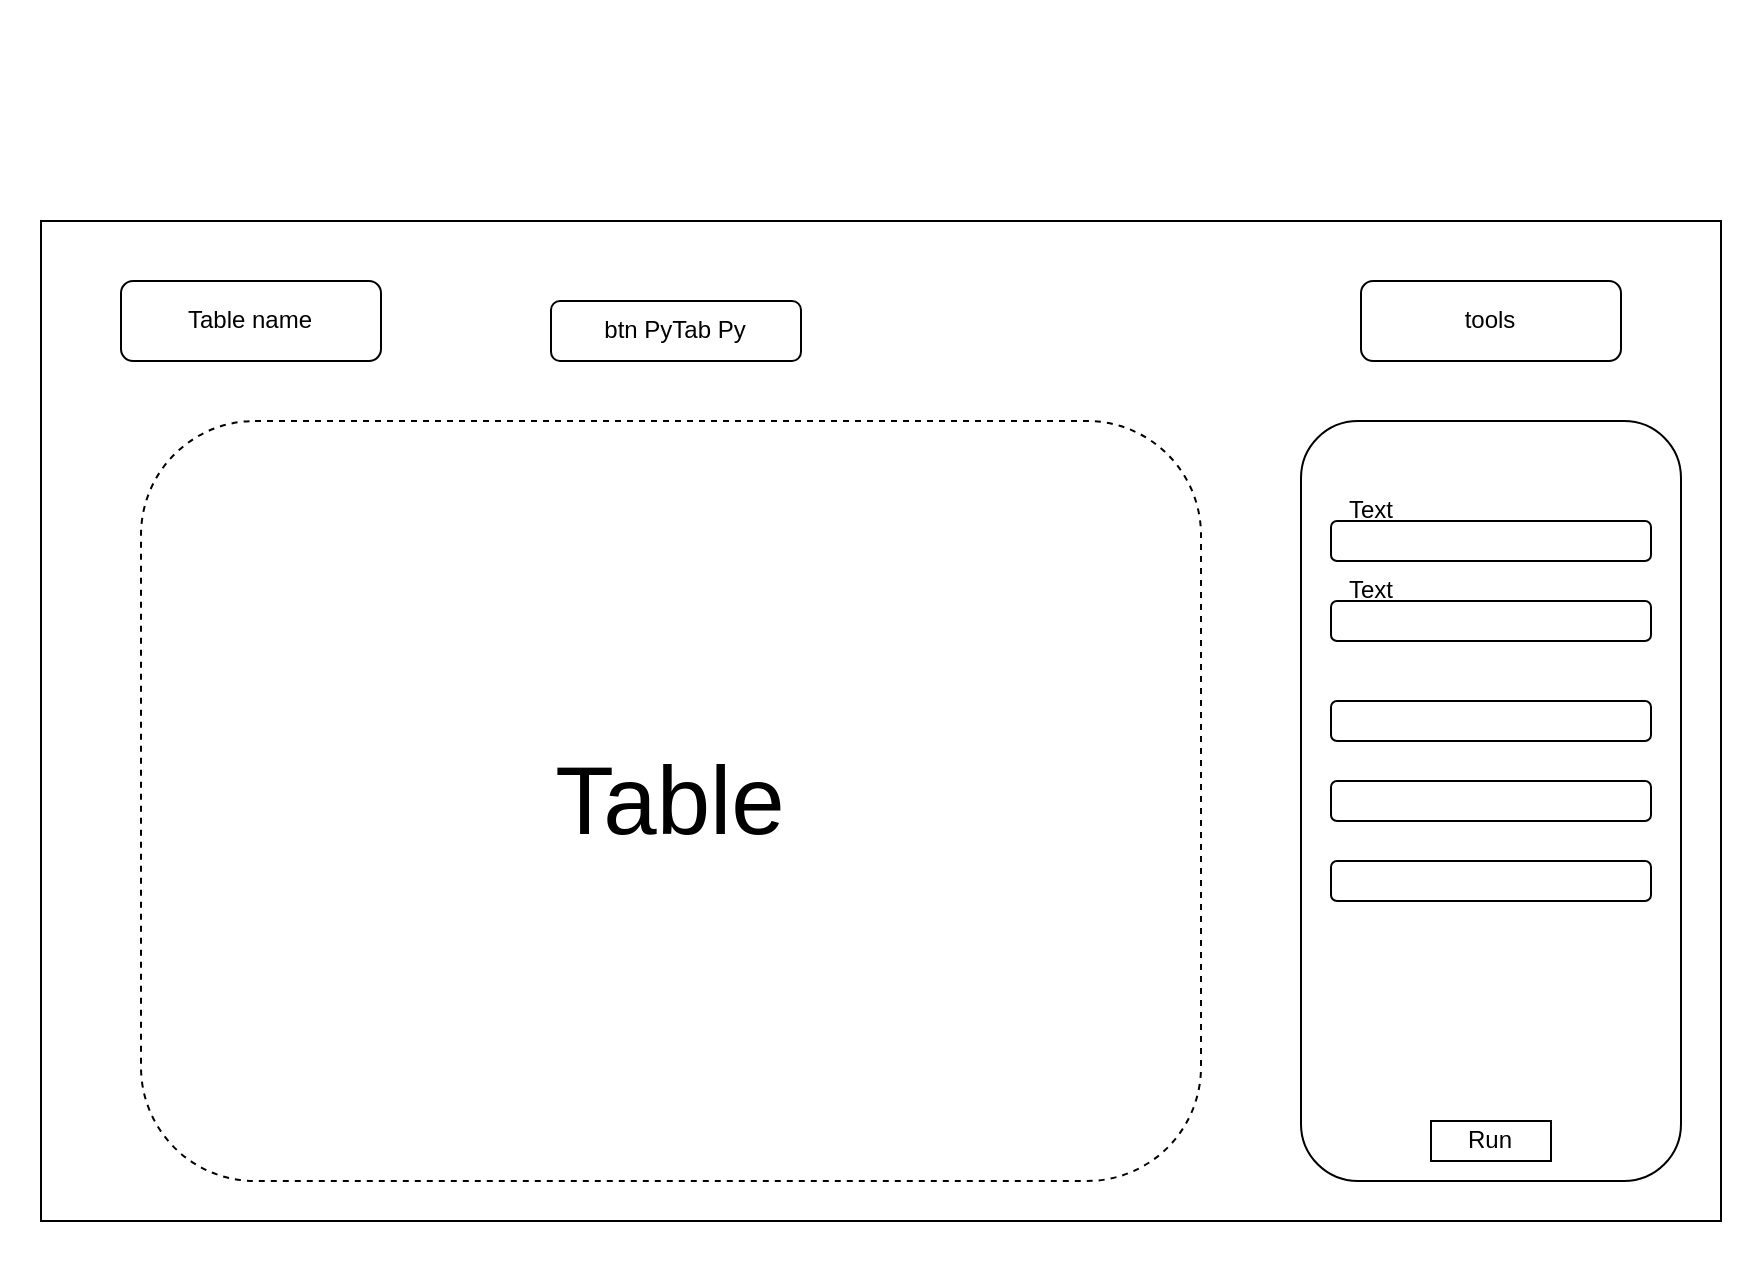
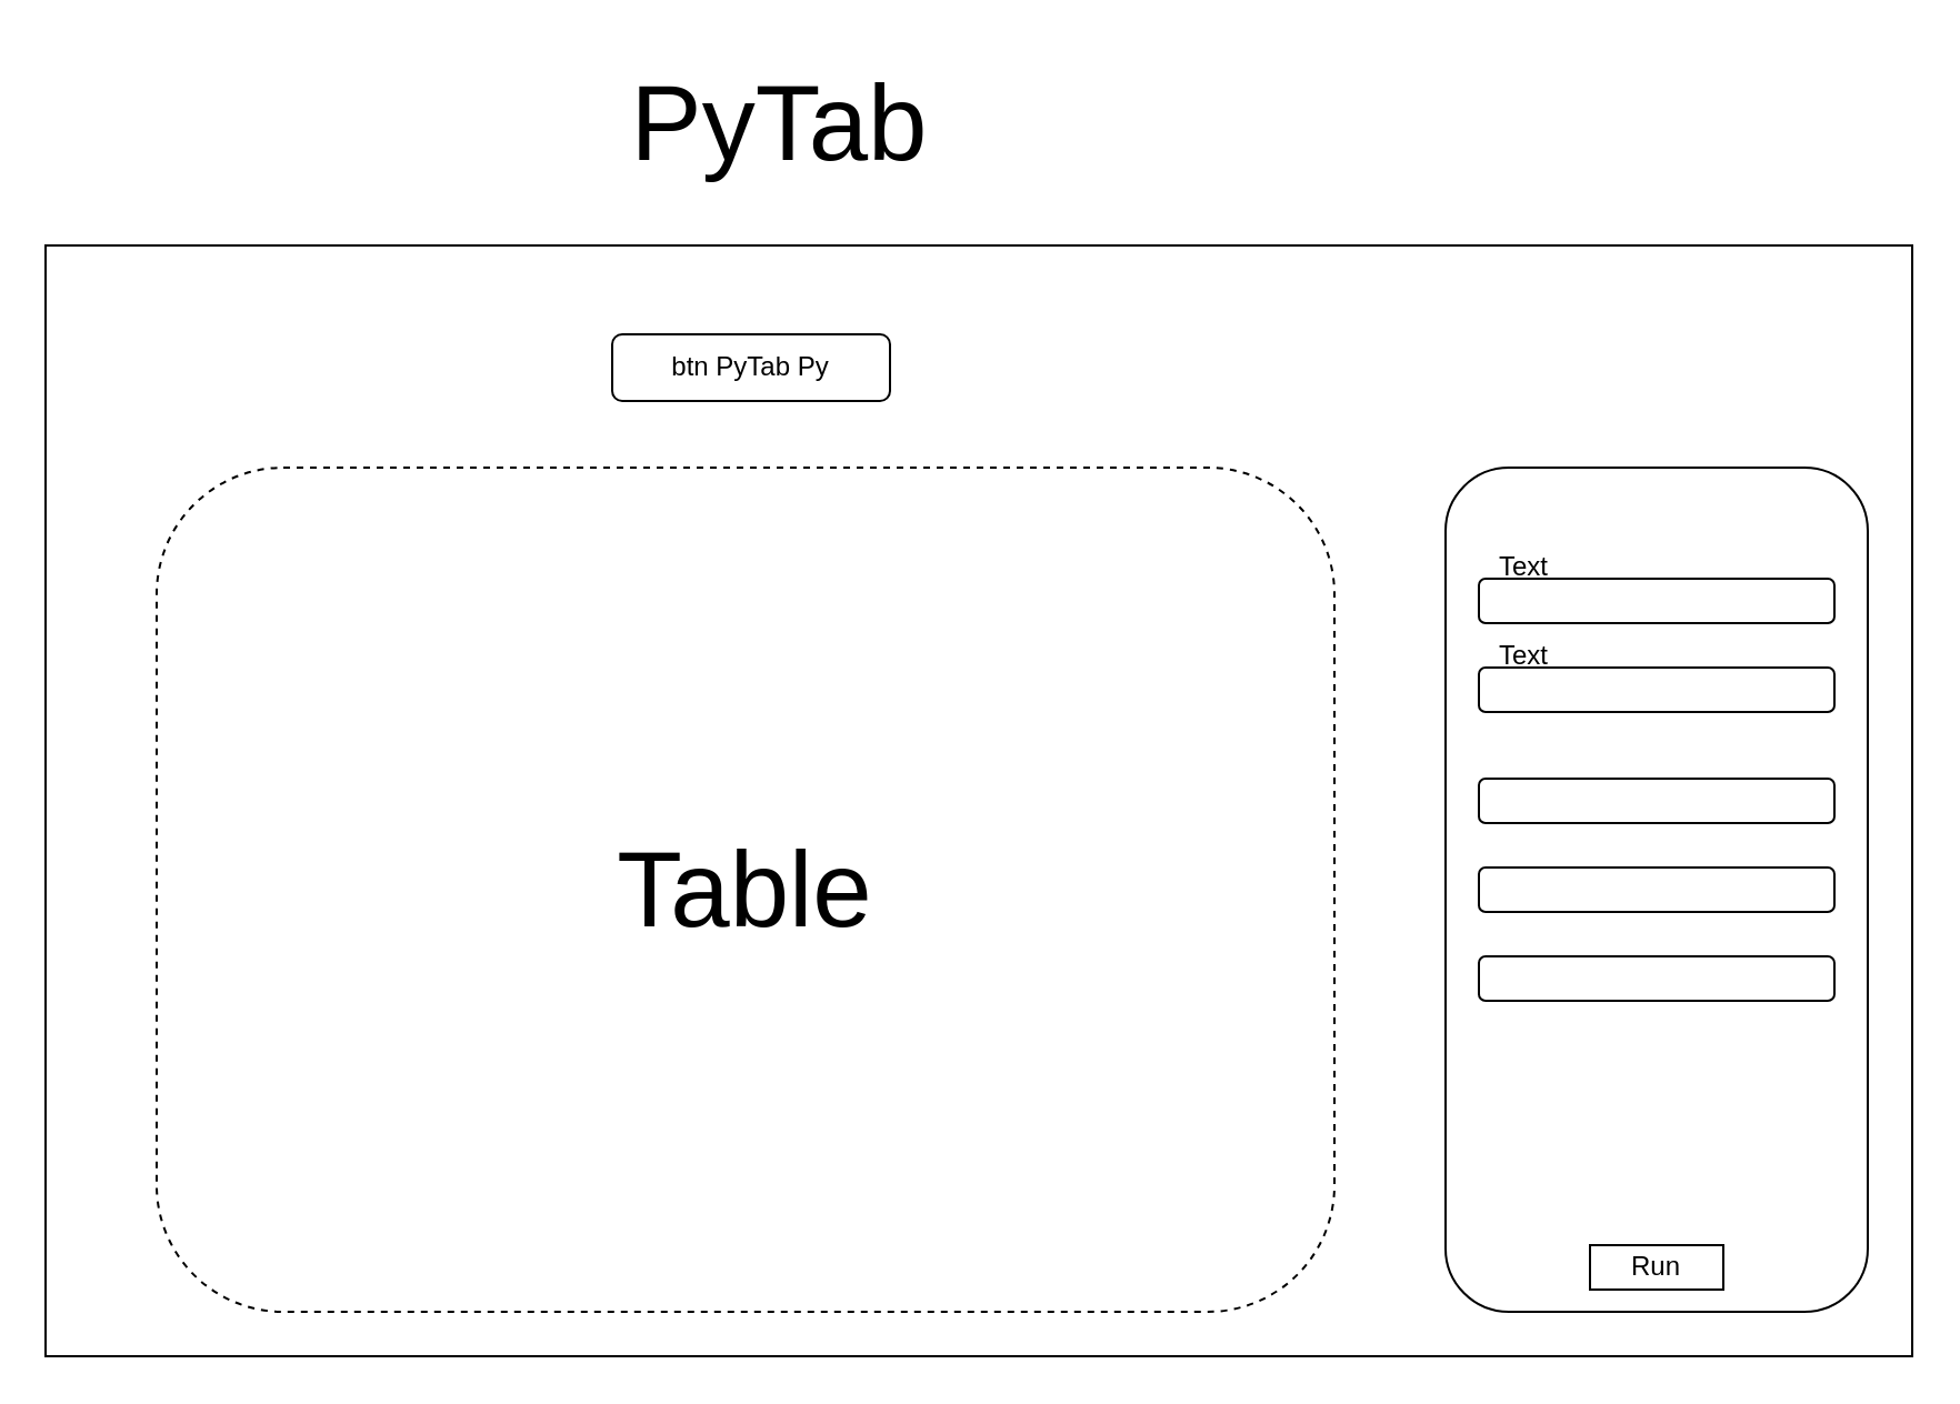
  <mxCell id="0" />
  <mxCell id="1" parent="0" />
  <mxCell id="2" value="" style="rounded=0;whiteSpace=wrap;html=1;" parent="1" vertex="1"><mxGeometry x="20" y="110" width="840" height="500" as="geometry" /></mxCell>
  <mxCell id="3" value="&lt;font style=&quot;font-size: 48px;&quot;&gt;Table&lt;/font&gt;" style="rounded=1;whiteSpace=wrap;html=1;dashed=1;" parent="1" vertex="1"><mxGeometry x="70" y="210" width="530" height="380" as="geometry" /></mxCell>
- <mxCell id="4" value="Table name" style="rounded=1;whiteSpace=wrap;html=1;" parent="1" vertex="1"><mxGeometry x="60" y="140" width="130" height="40" as="geometry" /></mxCell>
  <mxCell id="5" value="" style="rounded=1;whiteSpace=wrap;html=1;" parent="1" vertex="1"><mxGeometry x="650" y="210" width="190" height="380" as="geometry" /></mxCell>
- <mxCell id="6" value="tools" style="rounded=1;whiteSpace=wrap;html=1;" parent="1" vertex="1"><mxGeometry x="680" y="140" width="130" height="40" as="geometry" /></mxCell>
  <mxCell id="7" value="btn PyTab Py" style="rounded=1;whiteSpace=wrap;html=1;" parent="1" vertex="1"><mxGeometry x="275" y="150" width="125" height="30" as="geometry" /></mxCell>
  <mxCell id="8" value="Run" style="whiteSpace=wrap;html=1;rounded=0;" parent="1" vertex="1"><mxGeometry x="715" y="560" width="60" height="20" as="geometry" /></mxCell>
+ <mxCell id="9" value="&lt;font style=&quot;font-size: 48px;&quot;&gt;PyTab&lt;/font&gt;" style="text;html=1;align=center;verticalAlign=middle;resizable=0;points=[];autosize=1;strokeColor=none;fillColor=none;" parent="1" vertex="1"><mxGeometry x="270" y="20" width="160" height="70" as="geometry" /></mxCell>
  <mxCell id="10" value="" style="rounded=1;whiteSpace=wrap;html=1;" parent="1" vertex="1"><mxGeometry x="665" y="260" width="160" height="20" as="geometry" /></mxCell>
  <mxCell id="11" value="" style="rounded=1;whiteSpace=wrap;html=1;" parent="1" vertex="1"><mxGeometry x="665" y="300" width="160" height="20" as="geometry" /></mxCell>
  <mxCell id="12" value="" style="rounded=1;whiteSpace=wrap;html=1;" parent="1" vertex="1"><mxGeometry x="665" y="350" width="160" height="20" as="geometry" /></mxCell>
  <mxCell id="13" value="" style="rounded=1;whiteSpace=wrap;html=1;" parent="1" vertex="1"><mxGeometry x="665" y="390" width="160" height="20" as="geometry" /></mxCell>
  <mxCell id="14" value="" style="rounded=1;whiteSpace=wrap;html=1;" parent="1" vertex="1"><mxGeometry x="665" y="430" width="160" height="20" as="geometry" /></mxCell>
  <mxCell id="15" value="Text" style="text;html=1;align=center;verticalAlign=middle;resizable=0;points=[];autosize=1;strokeColor=none;fillColor=none;" parent="1" vertex="1"><mxGeometry x="660" y="240" width="50" height="30" as="geometry" /></mxCell>
  <mxCell id="16" value="Text" style="text;html=1;align=center;verticalAlign=middle;resizable=0;points=[];autosize=1;strokeColor=none;fillColor=none;" parent="1" vertex="1"><mxGeometry x="660" y="280" width="50" height="30" as="geometry" /></mxCell>
